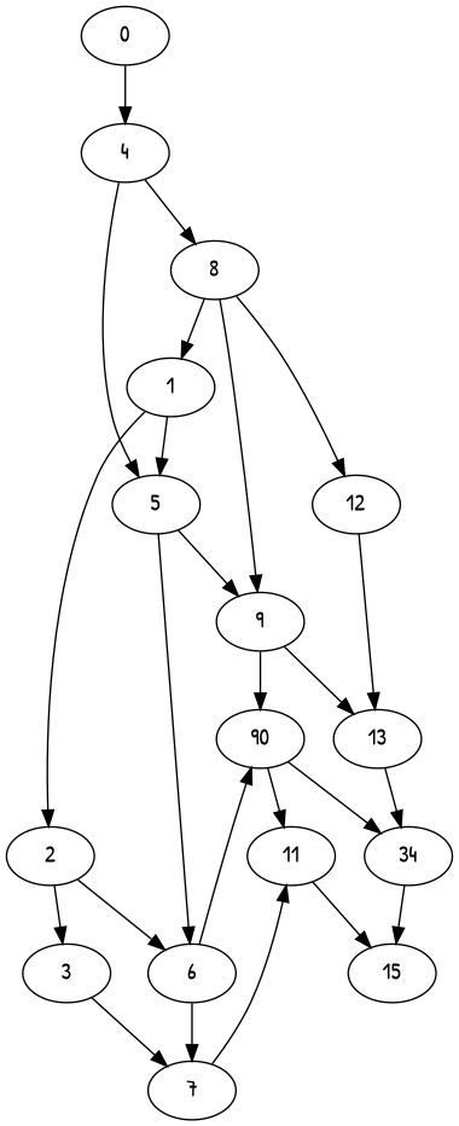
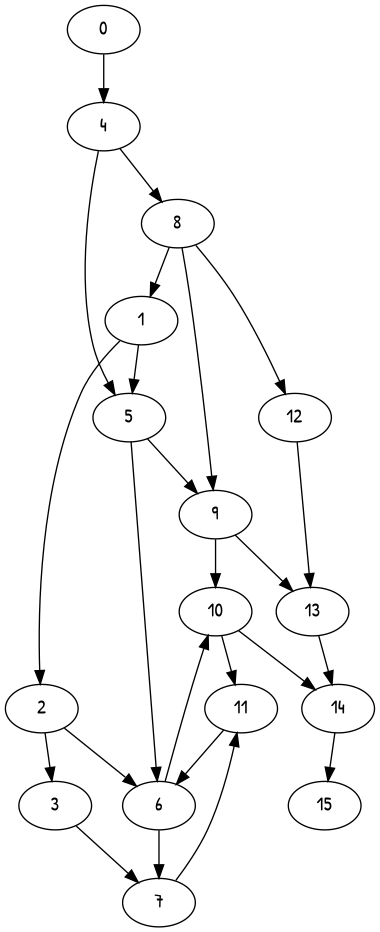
  digraph {
    "Duplicate states"=0
    GraphType=Pipeline
    "Max states in OPEN"=0
    Modes="120000ms; topo-ordered tasks, ; Pruning: task equivalence, fixed order ready list, ; F-value: ; Optimisation: best schedule length (SL) optimisation on equal, "
    NumberOfTasks=16
    "Pruned using list schedule length"=1085
    "States removed from OPEN"=0
    TargetSystem="Homogeneous-2"
    "Time to schedule (ms)"=168
    "Total idle time"=96
    "Total schedule length"=761
    "Total sequential time"=1342
    "Total states created"=4046
    fontname="Patrick Hand"
    node [Processor=0 Weight=90 fontname="Patrick Hand"]
    edge [Weight=5 fontname="Patrick Hand"]
    0 ["Finish time"=90 "Start time"=0]
    4 ["Finish time"=203 "Start time"=90 Weight=113]
    8 ["Finish time"=310 Processor=1 "Start time"=220]
    5 ["Finish time"=259 "Start time"=203 Weight=56]
    1 ["Finish time"=186 Processor=1 "Start time"=96]
    2 ["Finish time"=220 Processor=1 "Start time"=186 Weight=34]
    9 ["Finish time"=462 "Start time"=349 Weight=113]
    12 ["Finish time"=524 Processor=1 "Start time"=411 Weight=113]
    6 ["Finish time"=349 "Start time"=259]
    3 ["Finish time"=411 Processor=1 "Start time"=310 Weight=101]
-   10 ["Finish time"=564 "Start time"=485 Weight=79 label=90]
+   10 ["Finish time"=564 "Start time"=485 Weight=79]
    13 ["Finish time"=603 Processor=1 "Start time"=524 Weight=79]
    7 ["Finish time"=485 "Start time"=462 Weight=23]
    11 ["Finish time"=677 "Start time"=564 Weight=113]
-   14 ["Finish time"=682 Processor=1 "Start time"=603 Weight=79 label=34]
+   14 ["Finish time"=682 Processor=1 "Start time"=603 Weight=79]
    15 ["Finish time"=761 Processor=1 "Start time"=682 Weight=79]
    0 -> 4 [Weight=10]
    4 -> 8
    4 -> 5 [Weight=3]
    8 -> 1 [Weight=6]
    8 -> 9
    8 -> 12 [Weight=7]
    5 -> 9
    5 -> 6
    1 -> 5 [Weight=9]
    1 -> 2 [Weight=10]
    2 -> 6 [Weight=7]
    2 -> 3 [Weight=8]
    9 -> 10
    9 -> 13
    12 -> 13 [Weight=3]
    6 -> 10 [Weight=9]
    6 -> 7 [Weight=3]
    3 -> 7 [Weight=9]
    10 -> 11 [Weight=7]
    10 -> 14 [Weight=2]
    13 -> 14 [Weight=2]
    7 -> 11 [Weight=4]
-   11 -> 15 [Weight=2]
+   11 -> 6 [Weight=2]
    14 -> 15 [Weight=3]
  }
